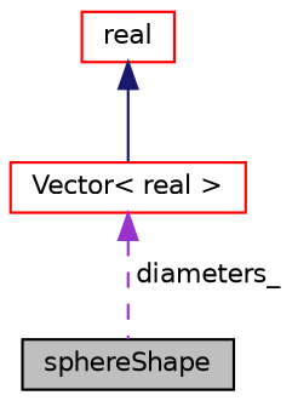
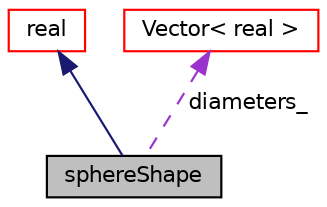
  digraph {
    fontname="DejaVu Sans"
    node [color=red fillcolor=white fontname="DejaVu Sans" fontsize=10 shape=record style=filled]
    edge [dir=back fontname="DejaVu Sans" fontsize=10 labelfontname=Helvetica labelfontsize=10]
    n1 [color=black fillcolor=grey75 fontcolor=black height=0.2 label=sphereShape width=0.4]
    n2 [height=0.2 label=real width=0.4]
    n3 [height=0.2 label="Vector\< real \>" width=0.4]
-   n2 -> n3 [color=midnightblue style=solid]
+   n2 -> n1 [color=midnightblue style=solid]
    n3 -> n1 [color=darkorchid3 label=" diameters_" style=dashed]
  }
